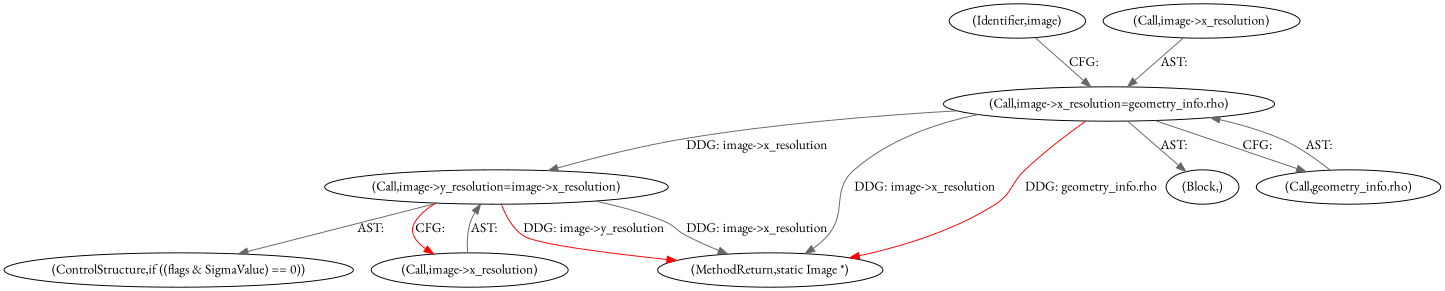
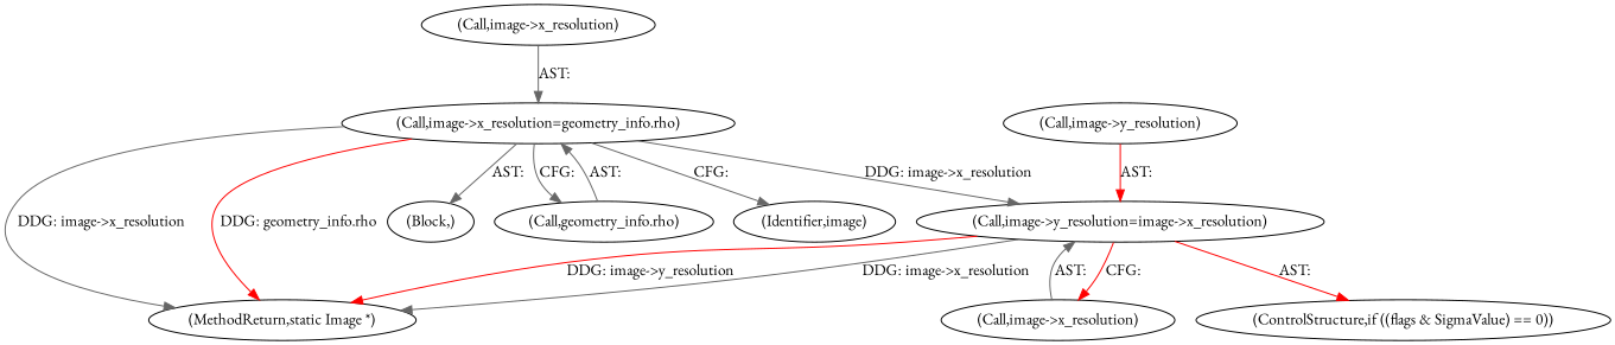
  digraph {
    fontname="EB Garamond"
    node [fontname="EB Garamond"]
    edge [color=gray40 fontname="EB Garamond"]
    n1 [label="(Call,image->y_resolution=image->x_resolution)"]
    n2 [label="(ControlStructure,if ((flags & SigmaValue) == 0))"]
    n3 [label="(Call,image->x_resolution)"]
    n4 [label="(MethodReturn,static Image *)"]
    n5 [label="(Call,image->x_resolution=geometry_info.rho)"]
    n6 [label="(Block,)"]
    n7 [label="(Call,geometry_info.rho)"]
    n8 [label="(Identifier,image)"]
    n9 [label="(Call,image->x_resolution)"]
-   n1 -> n2 [label="AST: "]
+   n10 [label="(Call,image->y_resolution)"]
+   n1 -> n2 [color=red label="AST: "]
    n1 -> n3 [color=red label="CFG: "]
    n1 -> n4 [color=red label="DDG: image->y_resolution"]
    n1 -> n4 [label="DDG: image->x_resolution"]
    n3 -> n1 [label="AST: "]
    n5 -> n1 [label="DDG: image->x_resolution"]
    n5 -> n4 [label="DDG: image->x_resolution"]
    n5 -> n4 [color=red label="DDG: geometry_info.rho"]
    n5 -> n6 [label="AST: "]
    n5 -> n7 [label="CFG: "]
    n7 -> n5 [label="AST: "]
-   n8 -> n5 [label="CFG: "]
+   n5 -> n8 [label="CFG: "]
    n9 -> n5 [label="AST: "]
+   n10 -> n1 [color=red label="AST: "]
  }
